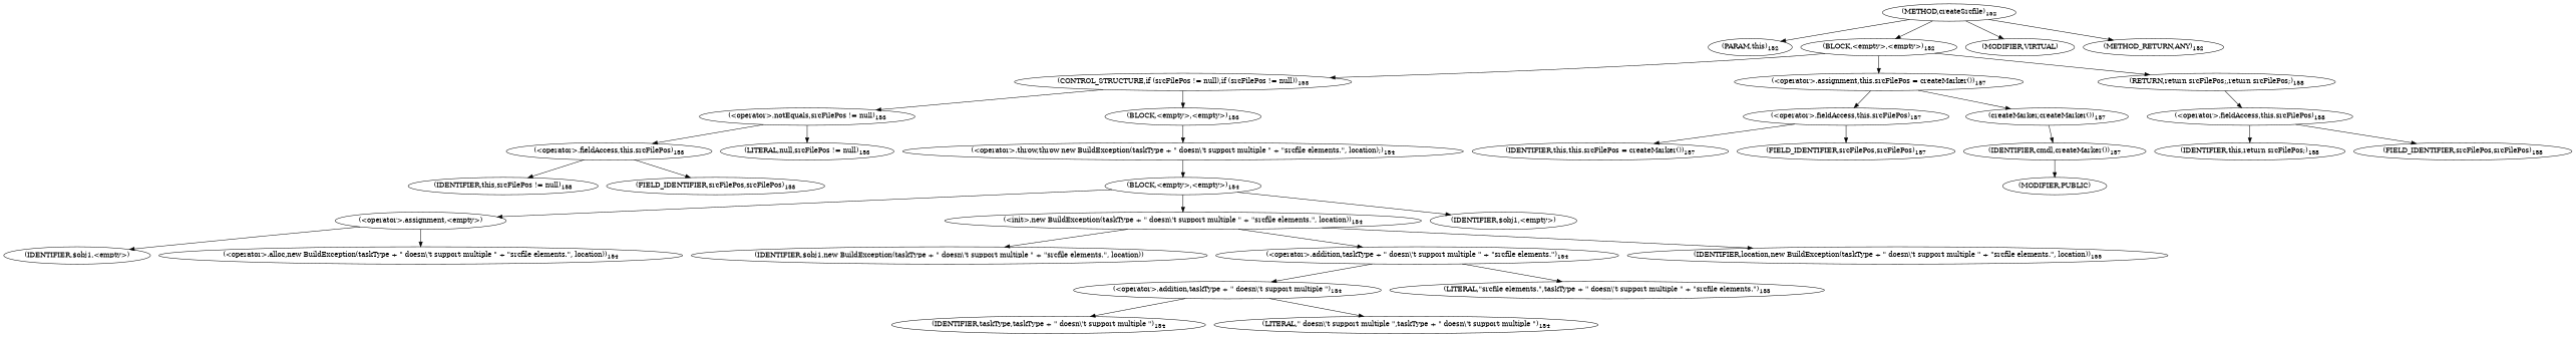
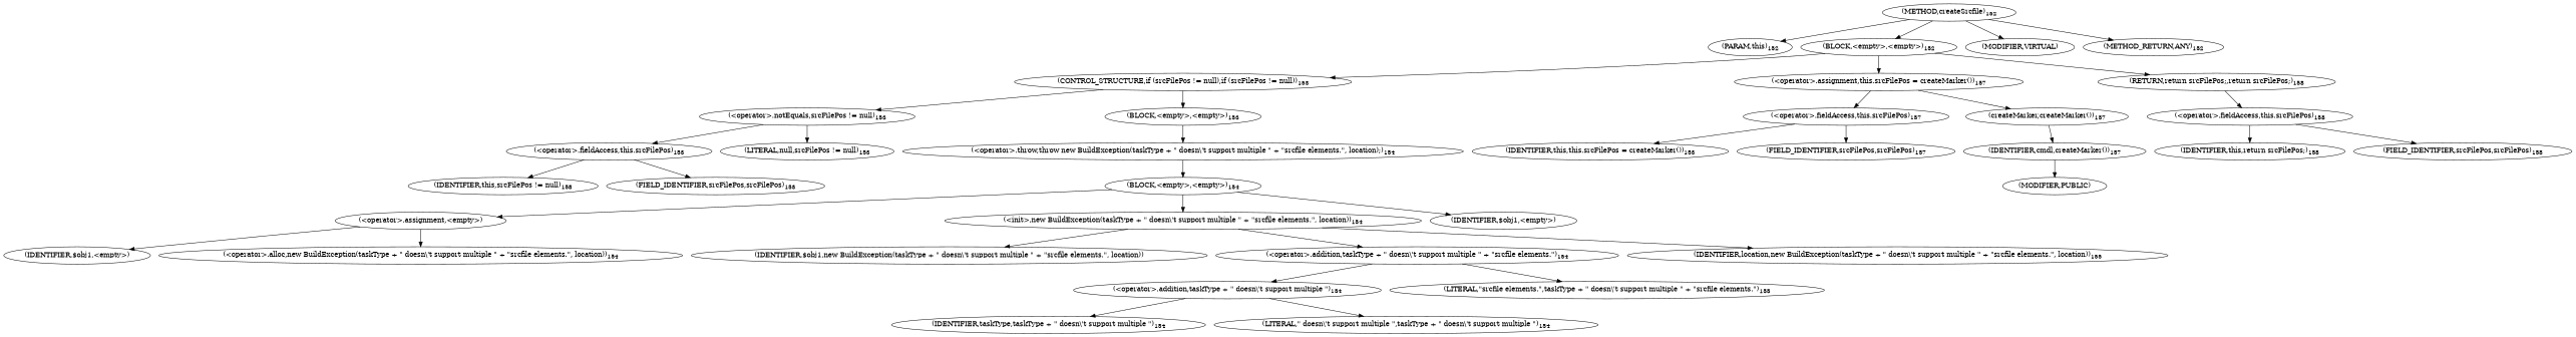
  digraph {
    n1 [label=<(METHOD,createSrcfile)<SUB>152</SUB>>]
    n2 [label=<(PARAM,this)<SUB>152</SUB>>]
    n3 [label=<(BLOCK,&lt;empty&gt;,&lt;empty&gt;)<SUB>152</SUB>>]
    n4 [label=<(MODIFIER,VIRTUAL)>]
    n5 [label=<(METHOD_RETURN,ANY)<SUB>152</SUB>>]
    n6 [label=<(CONTROL_STRUCTURE,if (srcFilePos != null),if (srcFilePos != null))<SUB>153</SUB>>]
    n7 [label=<(&lt;operator&gt;.assignment,this.srcFilePos = createMarker())<SUB>157</SUB>>]
    n8 [label=<(RETURN,return srcFilePos;,return srcFilePos;)<SUB>158</SUB>>]
    n9 [label=<(MODIFIER,PUBLIC)>]
    n10 [label=<(&lt;operator&gt;.notEquals,srcFilePos != null)<SUB>153</SUB>>]
    n11 [label=<(BLOCK,&lt;empty&gt;,&lt;empty&gt;)<SUB>153</SUB>>]
    n12 [label=<(&lt;operator&gt;.fieldAccess,this.srcFilePos)<SUB>157</SUB>>]
    n13 [label=<(createMarker,createMarker())<SUB>157</SUB>>]
    n14 [label=<(&lt;operator&gt;.fieldAccess,this.srcFilePos)<SUB>158</SUB>>]
    n15 [label=<(&lt;operator&gt;.fieldAccess,this.srcFilePos)<SUB>153</SUB>>]
    n16 [label=<(LITERAL,null,srcFilePos != null)<SUB>153</SUB>>]
    n17 [label=<(&lt;operator&gt;.throw,throw new BuildException(taskType + &quot; doesn\'t support multiple &quot; + &quot;srcfile elements.&quot;, location);)<SUB>154</SUB>>]
    n18 [label=<(IDENTIFIER,this,srcFilePos != null)<SUB>158</SUB>>]
    n19 [label=<(FIELD_IDENTIFIER,srcFilePos,srcFilePos)<SUB>153</SUB>>]
    n20 [label=<(BLOCK,&lt;empty&gt;,&lt;empty&gt;)<SUB>154</SUB>>]
    n21 [label=<(&lt;operator&gt;.assignment,&lt;empty&gt;)>]
    n22 [label=<(&lt;init&gt;,new BuildException(taskType + &quot; doesn\'t support multiple &quot; + &quot;srcfile elements.&quot;, location))<SUB>154</SUB>>]
    n23 [label=<(IDENTIFIER,$obj1,&lt;empty&gt;)>]
    n24 [label=<(IDENTIFIER,$obj1,&lt;empty&gt;)>]
    n25 [label=<(&lt;operator&gt;.alloc,new BuildException(taskType + &quot; doesn\'t support multiple &quot; + &quot;srcfile elements.&quot;, location))<SUB>154</SUB>>]
    n26 [label=<(IDENTIFIER,$obj1,new BuildException(taskType + &quot; doesn\'t support multiple &quot; + &quot;srcfile elements.&quot;, location))>]
    n27 [label=<(&lt;operator&gt;.addition,taskType + &quot; doesn\'t support multiple &quot; + &quot;srcfile elements.&quot;)<SUB>154</SUB>>]
    n28 [label=<(IDENTIFIER,location,new BuildException(taskType + &quot; doesn\'t support multiple &quot; + &quot;srcfile elements.&quot;, location))<SUB>155</SUB>>]
    n29 [label=<(&lt;operator&gt;.addition,taskType + &quot; doesn\'t support multiple &quot;)<SUB>154</SUB>>]
    n30 [label=<(LITERAL,&quot;srcfile elements.&quot;,taskType + &quot; doesn\'t support multiple &quot; + &quot;srcfile elements.&quot;)<SUB>155</SUB>>]
    n31 [label=<(IDENTIFIER,taskType,taskType + &quot; doesn\'t support multiple &quot;)<SUB>154</SUB>>]
    n32 [label=<(LITERAL,&quot; doesn\'t support multiple &quot;,taskType + &quot; doesn\'t support multiple &quot;)<SUB>154</SUB>>]
-   n33 [label=<(IDENTIFIER,this,this.srcFilePos = createMarker())<SUB>157</SUB>>]
+   n33 [label=<(IDENTIFIER,this,this.srcFilePos = createMarker())<SUB>153</SUB>>]
    n34 [label=<(FIELD_IDENTIFIER,srcFilePos,srcFilePos)<SUB>157</SUB>>]
    n35 [label=<(IDENTIFIER,cmdl,createMarker())<SUB>157</SUB>>]
    n36 [label=<(IDENTIFIER,this,return srcFilePos;)<SUB>158</SUB>>]
    n37 [label=<(FIELD_IDENTIFIER,srcFilePos,srcFilePos)<SUB>158</SUB>>]
    n1 -> n2
    n1 -> n3
    n1 -> n4
    n1 -> n5
    n3 -> n6
    n3 -> n7
    n3 -> n8
    n6 -> n10
    n6 -> n11
    n7 -> n12
    n7 -> n13
    n8 -> n14
    n10 -> n15
    n10 -> n16
    n11 -> n17
    n12 -> n33
    n12 -> n34
    n13 -> n35
    n14 -> n36
    n14 -> n37
    n15 -> n18
    n15 -> n19
    n17 -> n20
    n20 -> n21
    n20 -> n22
    n20 -> n23
    n21 -> n24
    n21 -> n25
    n22 -> n26
    n22 -> n27
    n22 -> n28
    n27 -> n29
    n27 -> n30
    n29 -> n31
    n29 -> n32
    n35 -> n9
  }
